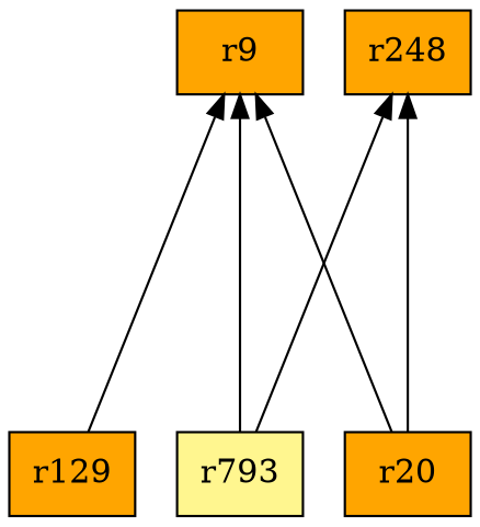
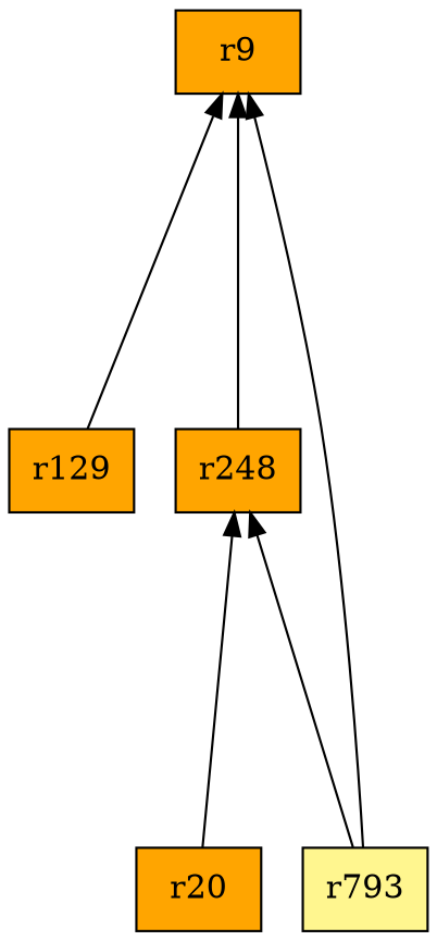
  digraph {
    rankdir=BT
    ranksep=2.0
    node [fillcolor=orange shape=record style=filled]
    n1 [label="{r129}"]
    n2 [label="{r9}"]
    n3 [label="{r20}"]
    n4 [label="{r248}"]
    n5 [fillcolor=khaki1 label="{r793}"]
    n1 -> n2
    n3 -> n4
-   n3 -> n2
+   n4 -> n2
    n5 -> n2
    n5 -> n4
  }
